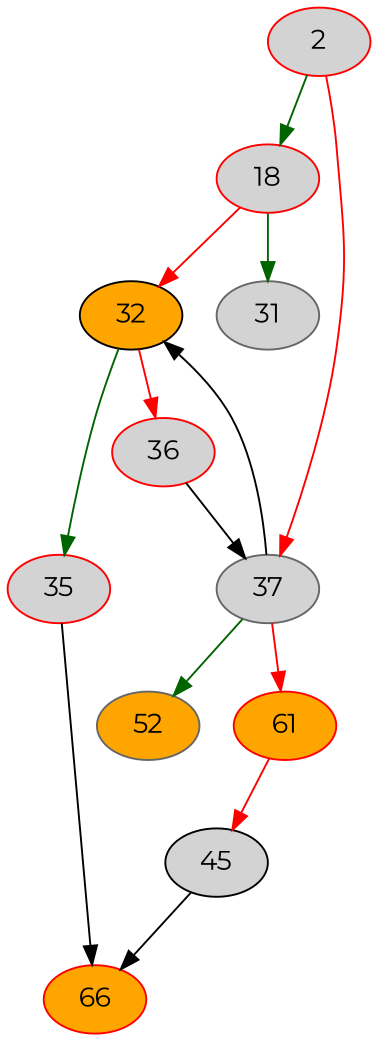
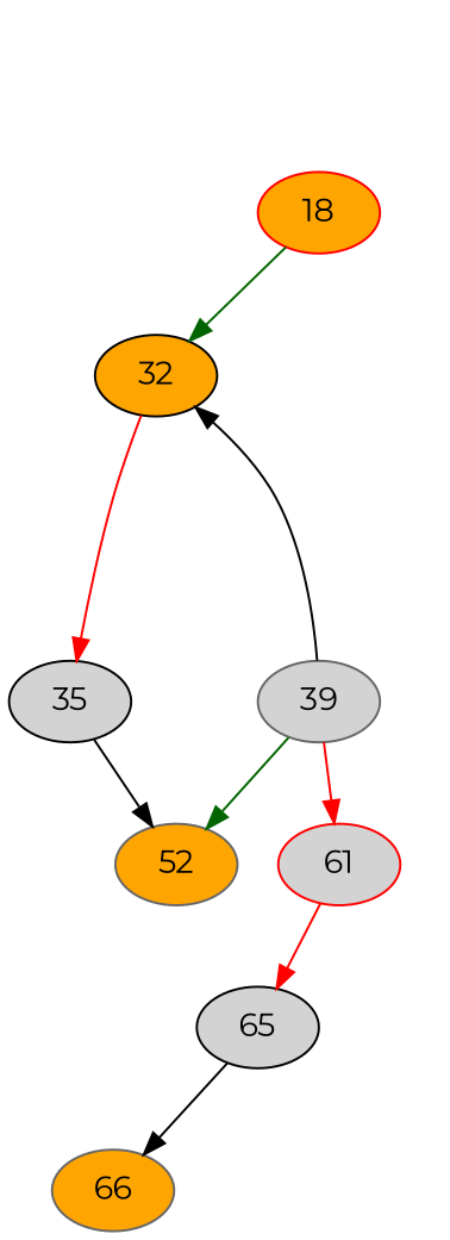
  strict digraph {
    fontname=Montserrat
    node [color=red fillcolor=lightgrey fontname=Montserrat style=filled]
    edge [color=red fontname=Montserrat]
-   2 [entry=true]
-   18
-   37 [color=gray40]
-   31 [color=gray40]
+   18 [fillcolor=orange]
+   37 [color=gray40 label=39]
    32 [color=black fillcolor=orange]
    52 [color=gray40 fillcolor=orange]
-   61 [fillcolor=orange]
-   35
-   36
-   65 [color=black label=45]
-   66 [fillcolor=orange]
-   2 -> 18 [color=darkgreen cond=true]
-   2 -> 37 [cond=false]
-   18 -> 31 [color=darkgreen cond=true]
-   18 -> 32 [cond=false]
+   61
+   35 [color=black]
+   65 [color=black]
+   66 [color=gray40 fillcolor=orange]
+   18 -> 32 [color=darkgreen cond=false]
    37 -> 32 [color=""]
    37 -> 52 [color=darkgreen cond=true]
    37 -> 61 [cond=false]
-   32 -> 35 [color=darkgreen cond=true]
-   32 -> 36 [cond=false]
+   32 -> 35 [cond=true]
    61 -> 65
-   35 -> 66 [color=""]
-   36 -> 37 [color=""]
+   35 -> 52 [color=""]
    65 -> 66 [color=""]
  }
